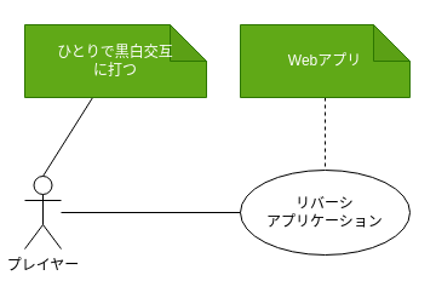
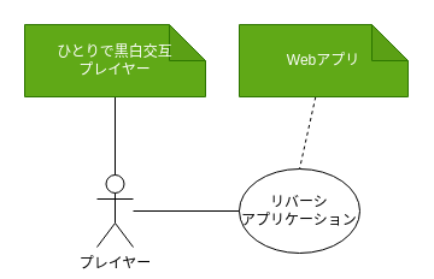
  <mxCell id="0" />
  <mxCell id="1" parent="0" />
- <mxCell id="2" value="リバーシ&lt;br&gt;アプリケーション" style="ellipse;whiteSpace=wrap;html=1;" vertex="1" parent="1"><mxGeometry x="198" y="140" width="140" height="70" as="geometry" /></mxCell>
+ <mxCell id="2" value="リバーシ&lt;br&gt;アプリケーション" style="ellipse;whiteSpace=wrap;html=1;" vertex="1" parent="1"><mxGeometry x="198" y="140" width="100" height="70" as="geometry" /></mxCell>
  <mxCell id="3" style="edgeStyle=none;html=1;entryX=0;entryY=0.5;entryDx=0;entryDy=0;endArrow=none;endFill=0;" edge="1" parent="1" source="4" target="2"><mxGeometry relative="1" as="geometry" /></mxCell>
- <mxCell id="4" value="プレイヤー" style="shape=umlActor;verticalLabelPosition=bottom;verticalAlign=top;html=1;" vertex="1" parent="1"><mxGeometry x="20" y="145" width="30" height="60" as="geometry" /></mxCell>
+ <mxCell id="4" value="プレイヤー" style="shape=umlActor;verticalLabelPosition=bottom;verticalAlign=top;html=1;" vertex="1" parent="1"><mxGeometry x="80" y="145" width="30" height="60" as="geometry" /></mxCell>
  <mxCell id="5" style="edgeStyle=none;html=1;entryX=0.5;entryY=0;entryDx=0;entryDy=0;endArrow=none;endFill=0;dashed=1;" edge="1" parent="1" source="6" target="2"><mxGeometry relative="1" as="geometry" /></mxCell>
  <mxCell id="6" value="Webアプリ" style="shape=note;whiteSpace=wrap;html=1;backgroundOutline=1;darkOpacity=0.05;fillColor=#60a917;strokeColor=#2D7600;fontColor=#ffffff;" vertex="1" parent="1"><mxGeometry x="198" y="20" width="140" height="60" as="geometry" /></mxCell>
  <mxCell id="7" style="edgeStyle=none;html=1;entryX=0.5;entryY=0;entryDx=0;entryDy=0;entryPerimeter=0;endArrow=none;endFill=0;" edge="1" parent="1" source="8" target="4"><mxGeometry relative="1" as="geometry" /></mxCell>
- <mxCell id="8" value="ひとりで黒白交互&lt;br&gt;に打つ" style="shape=note;whiteSpace=wrap;html=1;backgroundOutline=1;darkOpacity=0.05;fillColor=#60a917;strokeColor=#2D7600;fontColor=#ffffff;" vertex="1" parent="1"><mxGeometry x="20" y="20" width="150" height="60" as="geometry" /></mxCell>
+ <mxCell id="8" value="ひとりで黒白交互&lt;br&gt;プレイヤー" style="shape=note;whiteSpace=wrap;html=1;backgroundOutline=1;darkOpacity=0.05;fillColor=#60a917;strokeColor=#2D7600;fontColor=#ffffff;" vertex="1" parent="1"><mxGeometry x="20" y="20" width="150" height="60" as="geometry" /></mxCell>
